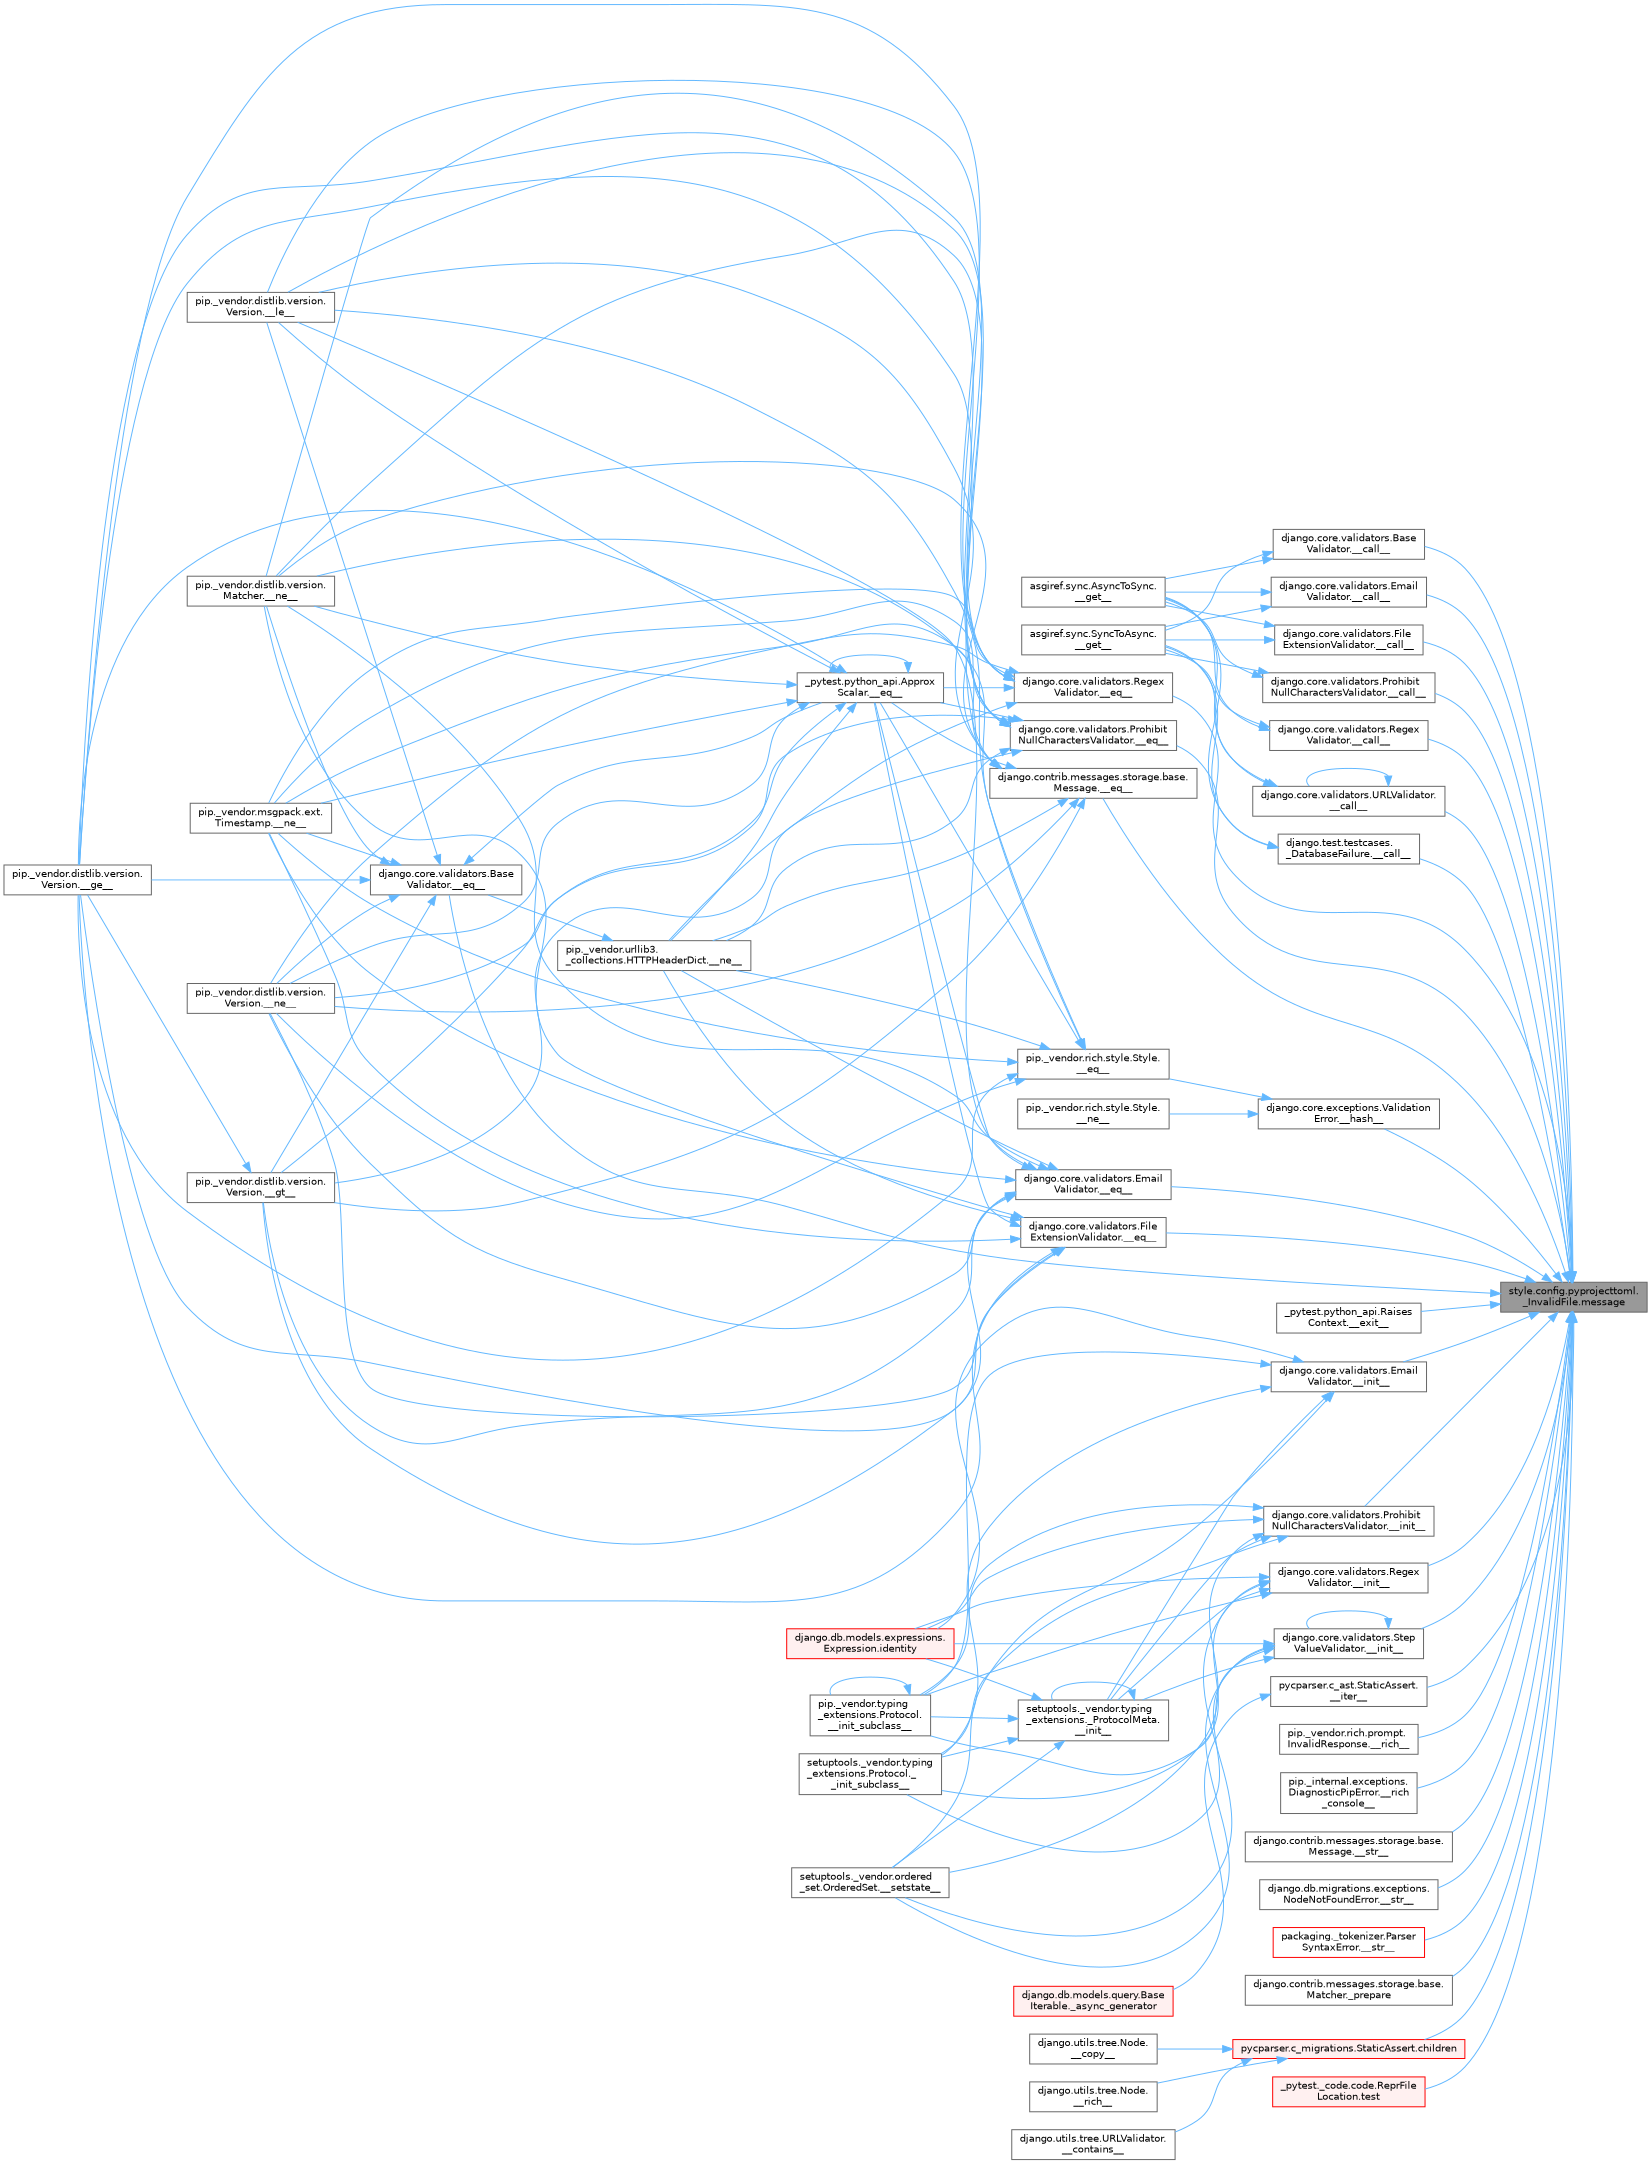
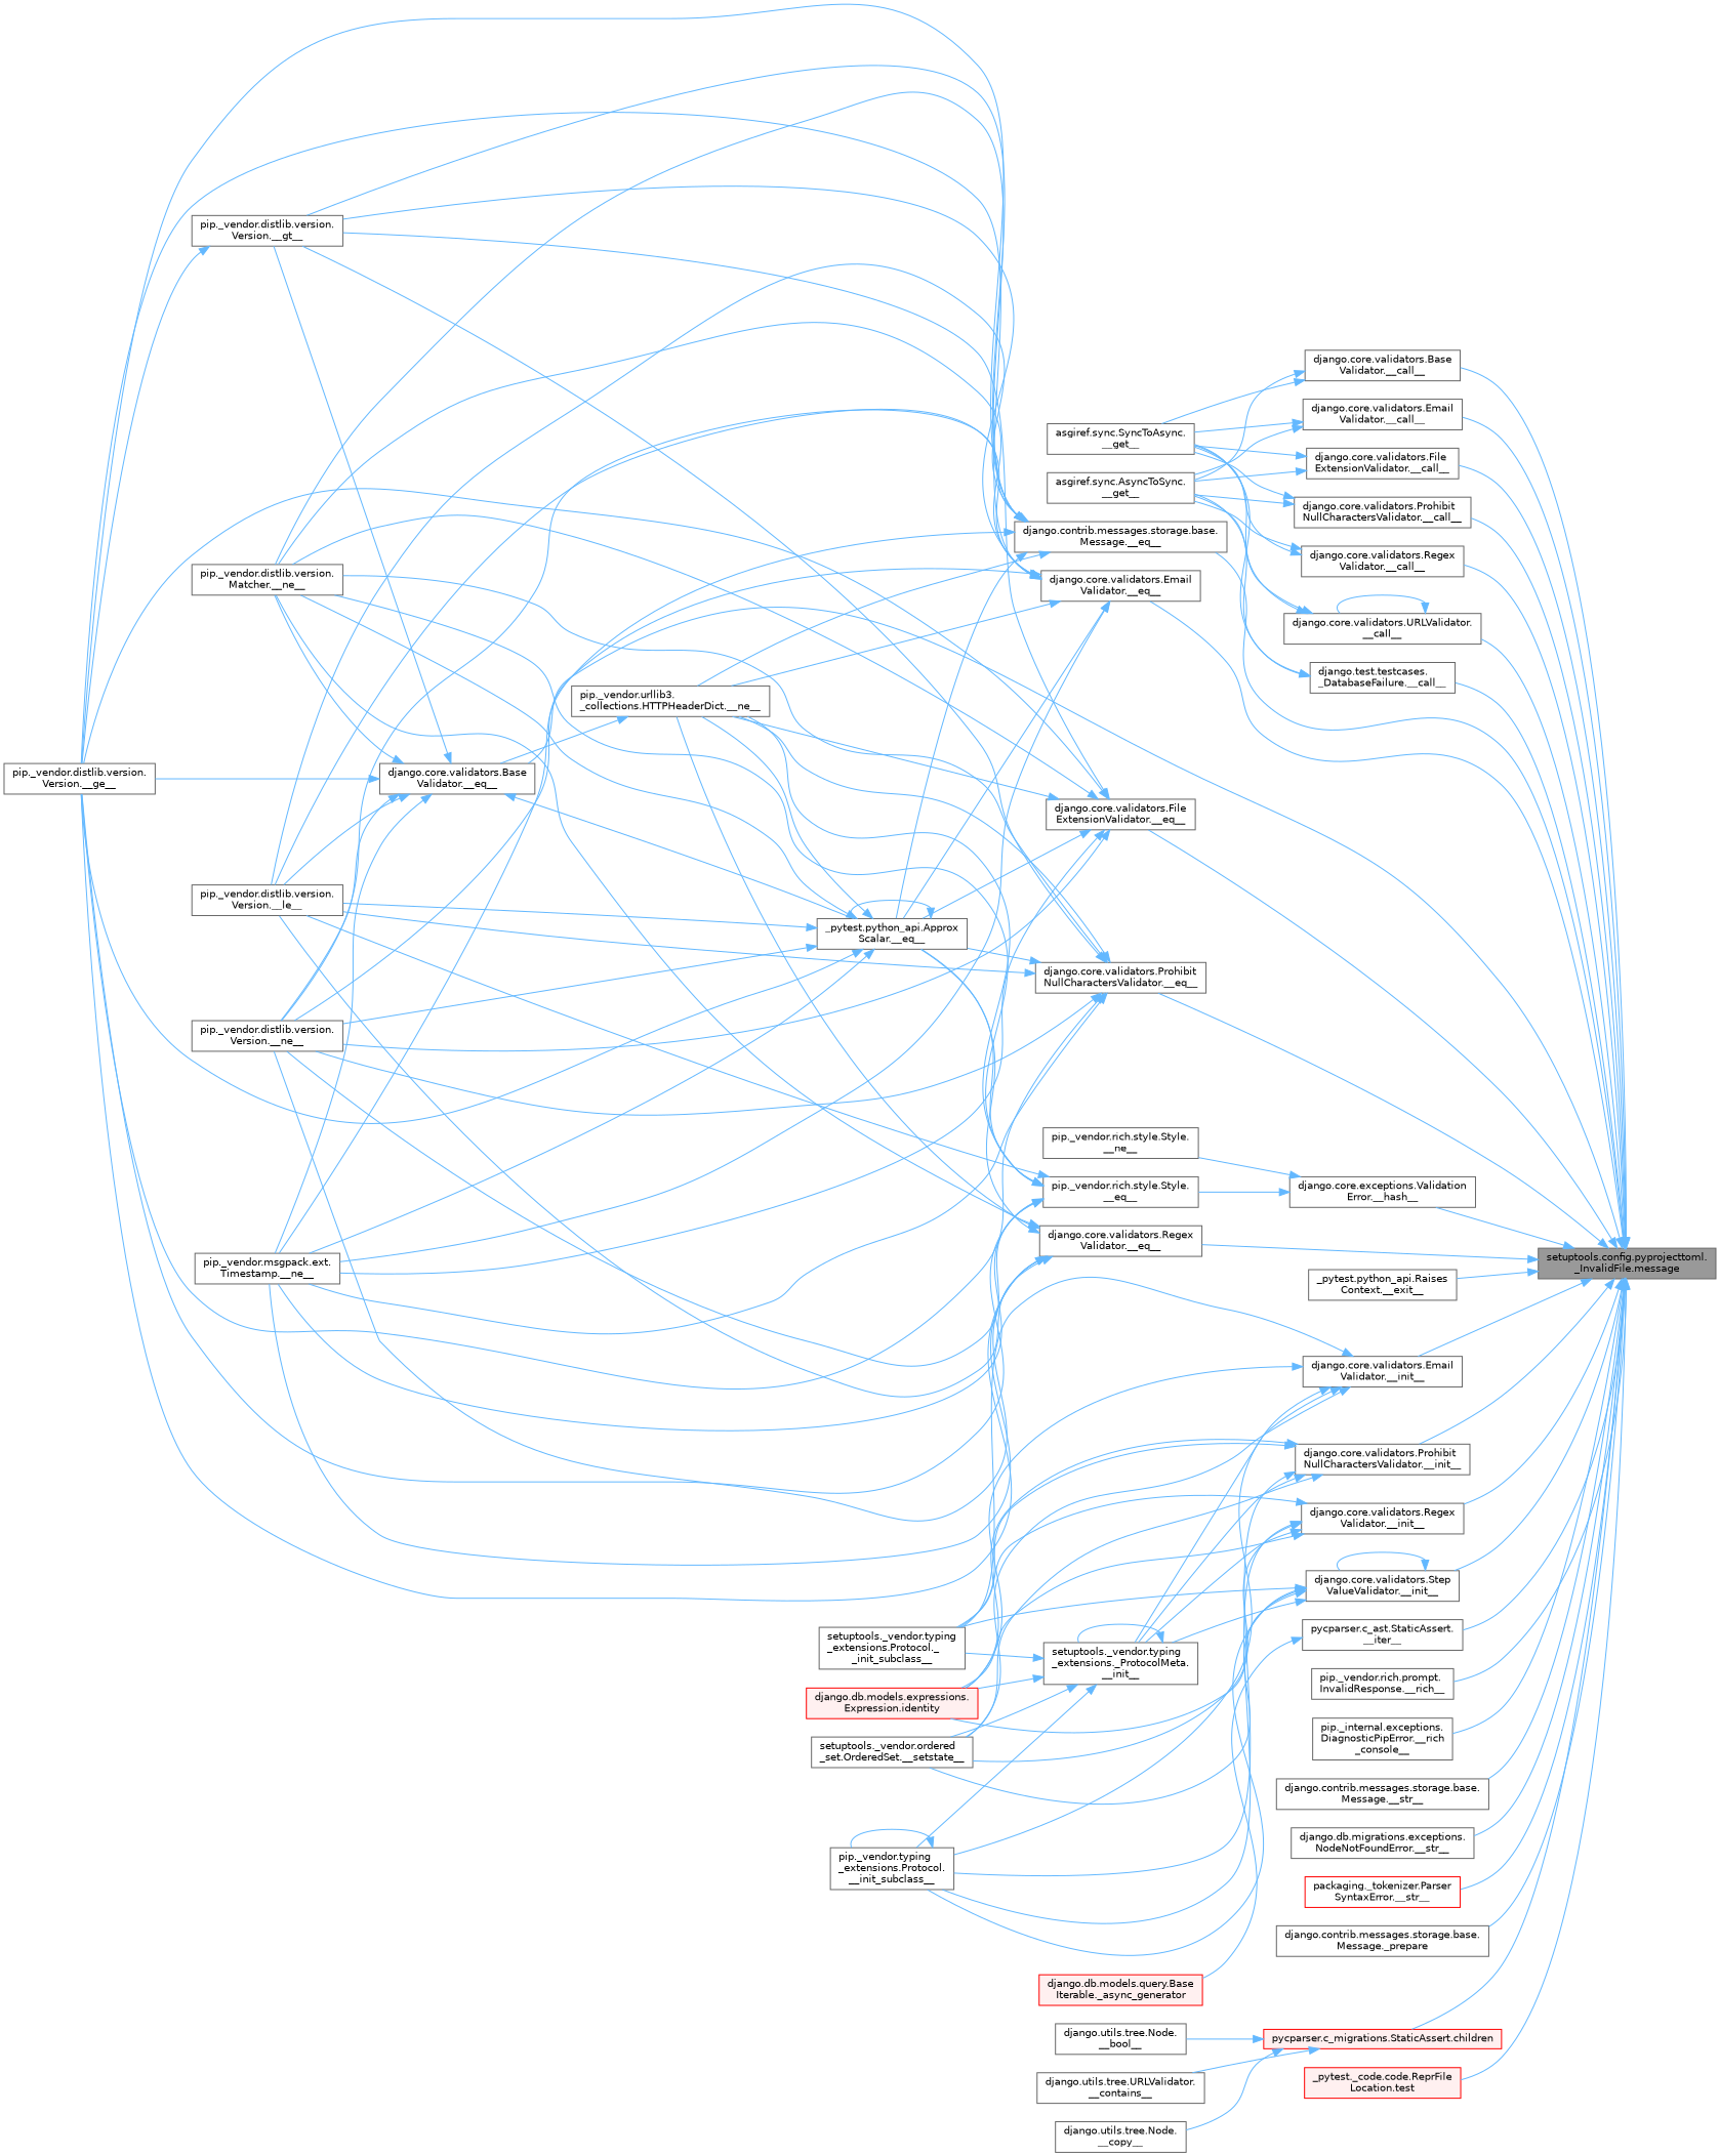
  digraph {
    rankdir=RL
    node [color=grey40 fillcolor=white fontname=Helvetica fontsize=10 shape=box style=filled]
    edge [color=steelblue1 dir=back fontname=Helvetica fontsize=10 labelfontname=Helvetica labelfontsize=10 style=solid]
-   n1 [color=gray40 fillcolor=grey60 fontcolor=black height=0.2 label="style.config.pyprojecttoml.\l_InvalidFile.message" width=0.4]
+   n1 [color=gray40 fillcolor=grey60 fontcolor=black height=0.2 label="setuptools.config.pyprojecttoml.\l_InvalidFile.message" width=0.4]
    n2 [height=0.2 label="django.core.validators.Base\lValidator.__call__" width=0.4]
    n3 [height=0.2 label="django.core.validators.Email\lValidator.__call__" width=0.4]
    n4 [height=0.2 label="django.core.validators.File\lExtensionValidator.__call__" width=0.4]
    n5 [height=0.2 label="django.core.validators.Prohibit\lNullCharactersValidator.__call__" width=0.4]
    n6 [height=0.2 label="django.core.validators.Regex\lValidator.__call__" width=0.4]
    n7 [height=0.2 label="django.core.validators.URLValidator.\l__call__" width=0.4]
    n8 [height=0.2 label="django.test.testcases.\l_DatabaseFailure.__call__" width=0.4]
    n9 [height=0.2 label="django.contrib.messages.storage.base.\lMessage.__eq__" width=0.4]
    n10 [height=0.2 label="django.core.validators.Base\lValidator.__eq__" width=0.4]
    n11 [height=0.2 label="django.core.validators.Email\lValidator.__eq__" width=0.4]
    n12 [height=0.2 label="django.core.validators.File\lExtensionValidator.__eq__" width=0.4]
    n13 [height=0.2 label="django.core.validators.Prohibit\lNullCharactersValidator.__eq__" width=0.4]
    n14 [height=0.2 label="django.core.validators.Regex\lValidator.__eq__" width=0.4]
    n15 [height=0.2 label="_pytest.python_api.Raises\lContext.__exit__" width=0.4]
    n16 [height=0.2 label="django.core.exceptions.Validation\lError.__hash__" width=0.4]
    n17 [height=0.2 label="django.core.validators.Email\lValidator.__init__" width=0.4]
    n18 [height=0.2 label="django.core.validators.Prohibit\lNullCharactersValidator.__init__" width=0.4]
    n19 [height=0.2 label="django.core.validators.Regex\lValidator.__init__" width=0.4]
    n20 [height=0.2 label="django.core.validators.Step\lValueValidator.__init__" width=0.4]
    n21 [height=0.2 label="pycparser.c_ast.StaticAssert.\l__iter__" width=0.4]
    n22 [height=0.2 label="pip._vendor.rich.prompt.\lInvalidResponse.__rich__" width=0.4]
    n23 [height=0.2 label="pip._internal.exceptions.\lDiagnosticPipError.__rich\l_console__" width=0.4]
    n24 [height=0.2 label="django.contrib.messages.storage.base.\lMessage.__str__" width=0.4]
    n25 [height=0.2 label="django.db.migrations.exceptions.\lNodeNotFoundError.__str__" width=0.4]
    n26 [color=red height=0.2 label="packaging._tokenizer.Parser\lSyntaxError.__str__" width=0.4]
-   n27 [height=0.2 label="django.contrib.messages.storage.base.\lMatcher._prepare" width=0.4]
+   n27 [height=0.2 label="django.contrib.messages.storage.base.\lMessage._prepare" width=0.4]
    n28 [color=red fillcolor="#FFF0F0" height=0.2 label="pycparser.c_migrations.StaticAssert.children" width=0.4]
    n29 [color=red fillcolor="#FFF0F0" height=0.2 label="_pytest._code.code.ReprFile\lLocation.test" width=0.4]
    n30 [height=0.2 label="asgiref.sync.AsyncToSync.\l__get__" width=0.4]
    n31 [height=0.2 label="asgiref.sync.SyncToAsync.\l__get__" width=0.4]
    n32 [height=0.2 label="_pytest.python_api.Approx\lScalar.__eq__" width=0.4]
    n33 [height=0.2 label="pip._vendor.distlib.version.\lVersion.__ge__" width=0.4]
    n34 [height=0.2 label="pip._vendor.distlib.version.\lVersion.__gt__" width=0.4]
    n35 [height=0.2 label="pip._vendor.distlib.version.\lVersion.__le__" width=0.4]
    n36 [height=0.2 label="pip._vendor.distlib.version.\lMatcher.__ne__" width=0.4]
    n37 [height=0.2 label="pip._vendor.distlib.version.\lVersion.__ne__" width=0.4]
    n38 [height=0.2 label="pip._vendor.msgpack.ext.\lTimestamp.__ne__" width=0.4]
    n39 [height=0.2 label="pip._vendor.urllib3.\l_collections.HTTPHeaderDict.__ne__" width=0.4]
    n40 [height=0.2 label="pip._vendor.rich.style.Style.\l__eq__" width=0.4]
    n41 [height=0.2 label="pip._vendor.rich.style.Style.\l__ne__" width=0.4]
    n42 [height=0.2 label="setuptools._vendor.typing\l_extensions._ProtocolMeta.\l__init__" width=0.4]
    n43 [height=0.2 label="pip._vendor.typing\l_extensions.Protocol.\l__init_subclass__" width=0.4]
    n44 [height=0.2 label="setuptools._vendor.typing\l_extensions.Protocol._\l_init_subclass__" width=0.4]
    n45 [height=0.2 label="setuptools._vendor.ordered\l_set.OrderedSet.__setstate__" width=0.4]
    n46 [color=red fillcolor="#FFF0F0" height=0.2 label="django.db.models.expressions.\lExpression.identity" width=0.4]
    n47 [color=red fillcolor="#FFF0F0" height=0.2 label="django.db.models.query.Base\lIterable._async_generator" width=0.4]
-   n48 [height=0.2 label="django.utils.tree.Node.\l__rich__" width=0.4]
+   n48 [height=0.2 label="django.utils.tree.Node.\l__bool__" width=0.4]
    n49 [height=0.2 label="django.utils.tree.URLValidator.\l__contains__" width=0.4]
    n50 [height=0.2 label="django.utils.tree.Node.\l__copy__" width=0.4]
    n1 -> n2
    n1 -> n3
    n1 -> n4
    n1 -> n5
    n1 -> n6
    n1 -> n7
    n1 -> n8
    n1 -> n9
    n1 -> n10
    n1 -> n11
    n1 -> n12
    n1 -> n13
    n1 -> n14
    n1 -> n15
    n1 -> n16
    n1 -> n17
    n1 -> n18
    n1 -> n19
    n1 -> n20
    n1 -> n21
    n1 -> n22
    n1 -> n23
    n1 -> n24
    n1 -> n25
    n1 -> n26
    n1 -> n27
    n1 -> n28
    n1 -> n29
    n2 -> n30
    n2 -> n31
    n3 -> n30
    n3 -> n31
    n4 -> n30
    n4 -> n31
    n5 -> n30
    n5 -> n31
    n6 -> n30
    n6 -> n31
    n7 -> n7
    n7 -> n30
    n7 -> n31
    n8 -> n30
    n8 -> n31
    n9 -> n32
    n9 -> n33
    n9 -> n34
    n9 -> n35
    n9 -> n36
    n9 -> n37
    n9 -> n38
    n9 -> n39
    n10 -> n32
    n10 -> n33
    n10 -> n34
    n10 -> n35
    n10 -> n36
    n10 -> n37
    n10 -> n38
    n11 -> n32
    n11 -> n33
    n11 -> n34
    n11 -> n35
    n11 -> n36
    n11 -> n37
    n11 -> n38
    n11 -> n39
    n12 -> n32
    n12 -> n33
    n12 -> n34
    n12 -> n36
    n12 -> n37
    n12 -> n38
    n12 -> n39
    n13 -> n32
    n13 -> n33
    n13 -> n34
    n13 -> n35
    n13 -> n36
    n13 -> n37
    n13 -> n38
    n13 -> n39
    n14 -> n32
    n14 -> n33
    n14 -> n35
    n14 -> n36
    n14 -> n37
    n14 -> n38
    n14 -> n39
    n16 -> n40
    n16 -> n41
    n17 -> n42
    n17 -> n43
    n17 -> n44
    n17 -> n45
    n17 -> n46
    n18 -> n42
    n18 -> n43
    n18 -> n44
    n18 -> n45
    n18 -> n46
    n19 -> n42
    n19 -> n43
    n19 -> n44
    n19 -> n45
    n19 -> n46
    n20 -> n20
    n20 -> n42
    n20 -> n43
    n20 -> n44
    n20 -> n45
    n20 -> n46
    n21 -> n47
    n28 -> n48
    n28 -> n49
    n28 -> n50
    n32 -> n32
    n32 -> n33
-   n32 -> n34
    n32 -> n35
    n32 -> n36
    n32 -> n37
    n32 -> n38
    n32 -> n39
    n34 -> n33
    n39 -> n10
    n40 -> n32
    n40 -> n33
    n40 -> n35
    n40 -> n36
    n40 -> n37
    n40 -> n38
    n40 -> n39
    n42 -> n42
    n42 -> n43
    n42 -> n44
    n42 -> n45
    n42 -> n46
    n43 -> n43
  }
